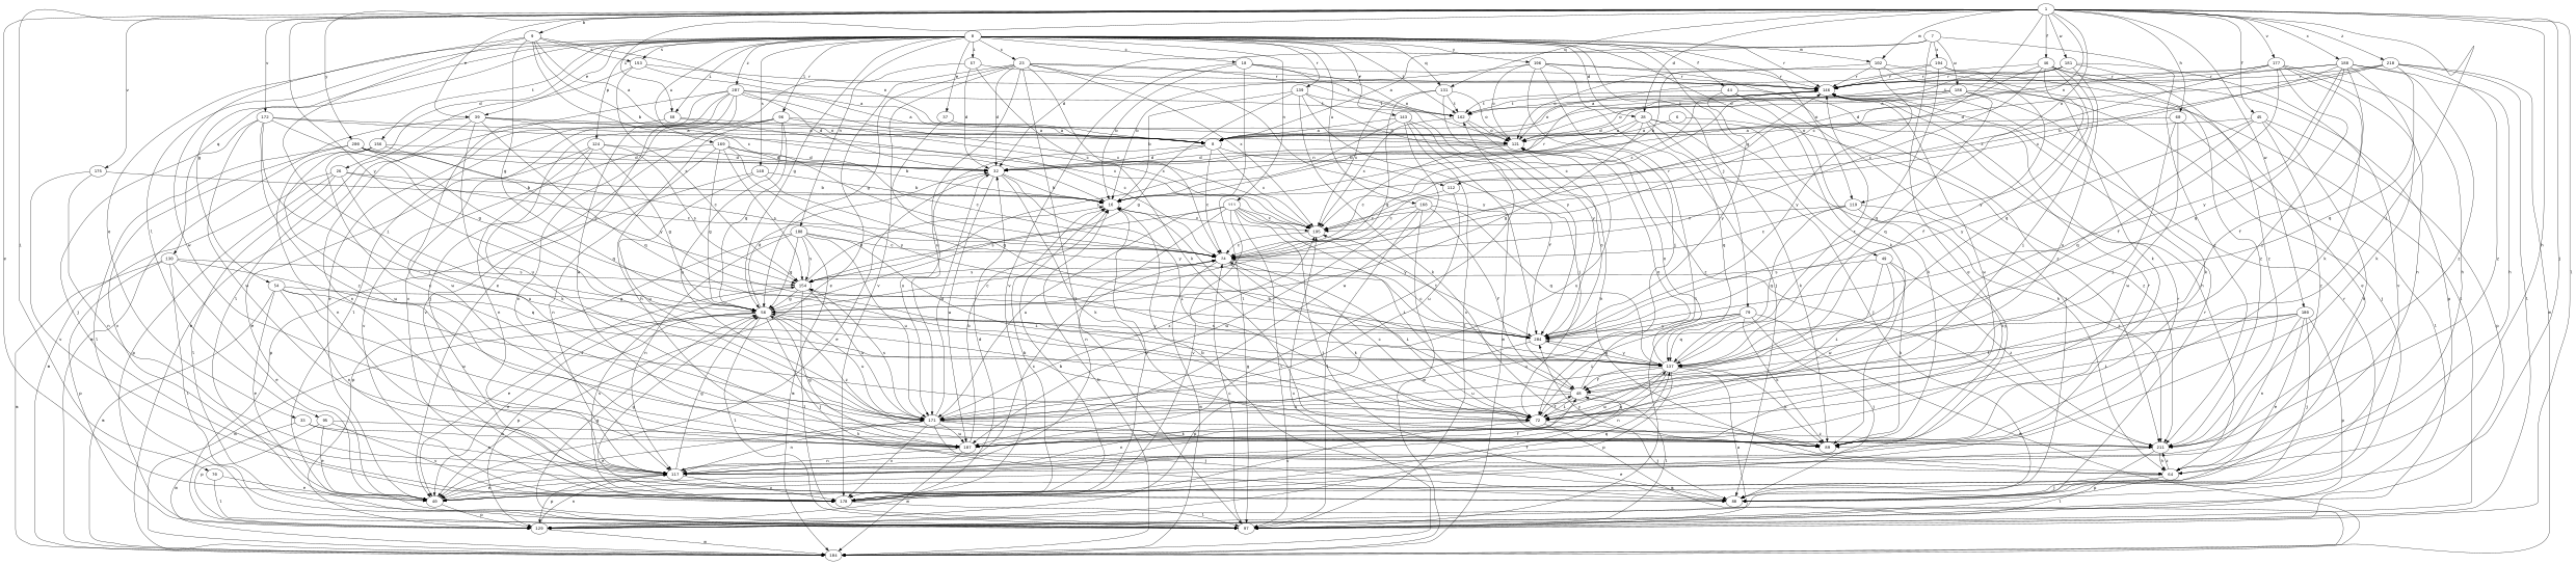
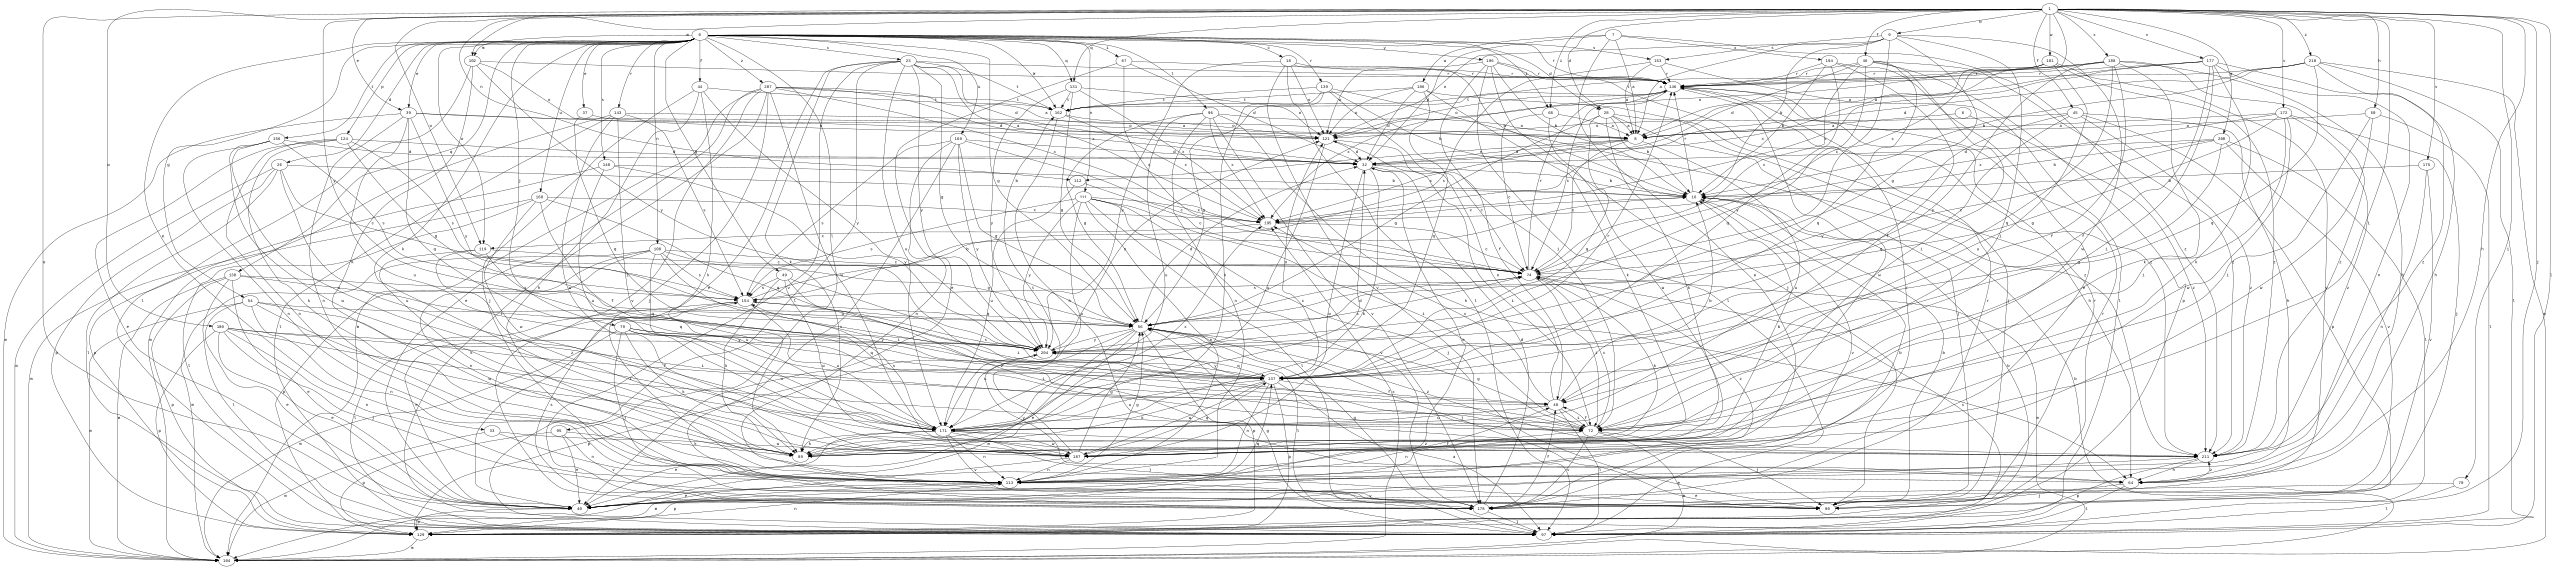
  strict digraph {
    fontname="Liberation Mono"
    node [fontname="Liberation Mono"]
    edge [fontname="Liberation Mono"]
    0
    18
    23
    26
    28
    33
    37
    39
    44
    49
    54
    56
    67
    68
    79
    89
    95
    96
    102
    108
    111
    119
    124
    130
    131
    139
    143
    146
    148
    153
    156
    162
    168
    169
    196
    207
    97
    204
    16
    121
    178
    40
    32
    171
    195
    24
    104
    129
    64
    80
    8
    137
    187
-   113 [label=117]
+   113
    72
    211
    154
    48
    1
    9
    45
    46
    60
    70
    112
    172
    175
    177
    180
    181
    188
    200
    210
    6
    7
    186
    194
    0 -> 18 [label=c]
    0 -> 23 [label=c]
    0 -> 26 [label=d]
    0 -> 28 [label=d]
    0 -> 33 [label=e]
    0 -> 37 [label=e]
    0 -> 39 [label=e]
    0 -> 44 [label=f]
    0 -> 49 [label=g]
    0 -> 54 [label=g]
    0 -> 56 [label=g]
    0 -> 67 [label=i]
    0 -> 68 [label=i]
    0 -> 79 [label=j]
    0 -> 89 [label=k]
    0 -> 95 [label=l]
    0 -> 96 [label=l]
    0 -> 102 [label=m]
    0 -> 108 [label=n]
    0 -> 111 [label=n]
    0 -> 119 [label=o]
    0 -> 124 [label=p]
    0 -> 130 [label=q]
    0 -> 131 [label=q]
    0 -> 139 [label=r]
    0 -> 143 [label=r]
    0 -> 146 [label=r]
    0 -> 148 [label=s]
    0 -> 153 [label=s]
    0 -> 156 [label=t]
    0 -> 162 [label=t]
    0 -> 168 [label=u]
    0 -> 169 [label=u]
    0 -> 196 [label=y]
    0 -> 207 [label=z]
    18 -> 146 [label=r]
    18 -> 97 [label=l]
    18 -> 204 [label=y]
    18 -> 16 [label=b]
    18 -> 121 [label=o]
    18 -> 178 [label=v]
    23 -> 56 [label=g]
    23 -> 89 [label=k]
    23 -> 146 [label=r]
    23 -> 162 [label=t]
    23 -> 97 [label=l]
    23 -> 204 [label=y]
    23 -> 178 [label=v]
    23 -> 40 [label=e]
    23 -> 32 [label=d]
    23 -> 171 [label=u]
    23 -> 195 [label=x]
    26 -> 97 [label=l]
    26 -> 16 [label=b]
    26 -> 171 [label=u]
    26 -> 24 [label=c]
    26 -> 104 [label=m]
    26 -> 129 [label=p]
    28 -> 56 [label=g]
    28 -> 89 [label=k]
    28 -> 16 [label=b]
    28 -> 64 [label=h]
    28 -> 80 [label=j]
    28 -> 8 [label=a]
    28 -> 137 [label=q]
    33 -> 104 [label=m]
    33 -> 187 [label=w]
    33 -> 113 [label=n]
    37 -> 121 [label=o]
    37 -> 137 [label=q]
    39 -> 204 [label=y]
    39 -> 121 [label=o]
    39 -> 171 [label=u]
    39 -> 104 [label=m]
    39 -> 8 [label=a]
    39 -> 137 [label=q]
    39 -> 113 [label=n]
    44 -> 89 [label=k]
    44 -> 162 [label=t]
    44 -> 204 [label=y]
    44 -> 64 [label=h]
    44 -> 80 [label=j]
    49 -> 89 [label=k]
    49 -> 187 [label=w]
    49 -> 72 [label=i]
    49 -> 211 [label=z]
    49 -> 154 [label=s]
    54 -> 56 [label=g]
    54 -> 40 [label=e]
    54 -> 104 [label=m]
    54 -> 187 [label=w]
    54 -> 113 [label=n]
    54 -> 72 [label=i]
    56 -> 97 [label=l]
    56 -> 204 [label=y]
    56 -> 40 [label=e]
    56 -> 32 [label=d]
    56 -> 171 [label=u]
    56 -> 24 [label=c]
    56 -> 104 [label=m]
    56 -> 129 [label=p]
    56 -> 80 [label=j]
    56 -> 211 [label=z]
    67 -> 146 [label=r]
    67 -> 40 [label=e]
    67 -> 32 [label=d]
    67 -> 24 [label=c]
    68 -> 24 [label=c]
    68 -> 8 [label=a]
    68 -> 187 [label=w]
    79 -> 89 [label=k]
    79 -> 204 [label=y]
    79 -> 171 [label=u]
    79 -> 104 [label=m]
    79 -> 80 [label=j]
    79 -> 137 [label=q]
    79 -> 72 [label=i]
    95 -> 89 [label=k]
    95 -> 178 [label=v]
    95 -> 40 [label=e]
    95 -> 129 [label=p]
    96 -> 56 [label=g]
    96 -> 178 [label=v]
    96 -> 171 [label=u]
    96 -> 195 [label=x]
    96 -> 64 [label=h]
    96 -> 8 [label=a]
    96 -> 113 [label=n]
    102 -> 89 [label=k]
    102 -> 146 [label=r]
    102 -> 97 [label=l]
    102 -> 204 [label=y]
    102 -> 121 [label=o]
    108 -> 56 [label=g]
    108 -> 171 [label=u]
    108 -> 24 [label=c]
    108 -> 104 [label=m]
    108 -> 129 [label=p]
    108 -> 113 [label=n]
    108 -> 72 [label=i]
    108 -> 154 [label=s]
    111 -> 97 [label=l]
    111 -> 204 [label=y]
    111 -> 178 [label=v]
    111 -> 171 [label=u]
    111 -> 195 [label=x]
    111 -> 80 [label=j]
    111 -> 113 [label=n]
    111 -> 72 [label=i]
    111 -> 154 [label=s]
    119 -> 89 [label=k]
-   119 -> 195 [label=x]
+   195 -> 119 [label=x]
    119 -> 24 [label=c]
    119 -> 137 [label=q]
    119 -> 211 [label=z]
    124 -> 56 [label=g]
    124 -> 89 [label=k]
    124 -> 40 [label=e]
    124 -> 32 [label=d]
    124 -> 113 [label=n]
    124 -> 154 [label=s]
    130 -> 97 [label=l]
    130 -> 40 [label=e]
    130 -> 104 [label=m]
    130 -> 129 [label=p]
    130 -> 137 [label=q]
    130 -> 154 [label=s]
    131 -> 56 [label=g]
    131 -> 162 [label=t]
    131 -> 204 [label=y]
    131 -> 121 [label=o]
    131 -> 195 [label=x]
    139 -> 56 [label=g]
    139 -> 89 [label=k]
    139 -> 162 [label=t]
    139 -> 16 [label=b]
    139 -> 211 [label=z]
    139 -> 48 [label=f]
    143 -> 97 [label=l]
    143 -> 104 [label=m]
    143 -> 8 [label=a]
    143 -> 187 [label=w]
    143 -> 72 [label=i]
    143 -> 154 [label=s]
    146 -> 162 [label=t]
    146 -> 121 [label=o]
    146 -> 195 [label=x]
    146 -> 24 [label=c]
    146 -> 187 [label=w]
    148 -> 204 [label=y]
    148 -> 16 [label=b]
    148 -> 171 [label=u]
    148 -> 129 [label=p]
    153 -> 146 [label=r]
    153 -> 97 [label=l]
    153 -> 8 [label=a]
    153 -> 154 [label=s]
    156 -> 32 [label=d]
    156 -> 171 [label=u]
    156 -> 187 [label=w]
    156 -> 113 [label=n]
    156 -> 154 [label=s]
    162 -> 121 [label=o]
    162 -> 195 [label=x]
    162 -> 64 [label=h]
    168 -> 97 [label=l]
    168 -> 195 [label=x]
    168 -> 104 [label=m]
    168 -> 137 [label=q]
    168 -> 187 [label=w]
    168 -> 48 [label=f]
    169 -> 56 [label=g]
    169 -> 204 [label=y]
    169 -> 178 [label=v]
    169 -> 32 [label=d]
    169 -> 24 [label=c]
    169 -> 113 [label=n]
    169 -> 154 [label=s]
    196 -> 146 [label=r]
    196 -> 97 [label=l]
    196 -> 16 [label=b]
    196 -> 121 [label=o]
    196 -> 80 [label=j]
    196 -> 72 [label=i]
    196 -> 211 [label=z]
    207 -> 162 [label=t]
    207 -> 97 [label=l]
    207 -> 178 [label=v]
    207 -> 40 [label=e]
    207 -> 32 [label=d]
    207 -> 195 [label=x]
    207 -> 104 [label=m]
    207 -> 80 [label=j]
    207 -> 8 [label=a]
    207 -> 187 [label=w]
    97 -> 56 [label=g]
    97 -> 24 [label=c]
    204 -> 121 [label=o]
    204 -> 24 [label=c]
    204 -> 129 [label=p]
    204 -> 137 [label=q]
    16 -> 146 [label=r]
    16 -> 178 [label=v]
    16 -> 195 [label=x]
    121 -> 32 [label=d]
    121 -> 171 [label=u]
    121 -> 24 [label=c]
    178 -> 56 [label=g]
    178 -> 146 [label=r]
    178 -> 97 [label=l]
    178 -> 16 [label=b]
    178 -> 32 [label=d]
    178 -> 154 [label=s]
    178 -> 48 [label=f]
    40 -> 129 [label=p]
    40 -> 137 [label=q]
    32 -> 89 [label=k]
    32 -> 16 [label=b]
    32 -> 40 [label=e]
    32 -> 187 [label=w]
    32 -> 72 [label=i]
    171 -> 89 [label=k]
    171 -> 178 [label=v]
    171 -> 40 [label=e]
    171 -> 32 [label=d]
    171 -> 195 [label=x]
    171 -> 80 [label=j]
    171 -> 187 [label=w]
    171 -> 113 [label=n]
    171 -> 211 [label=z]
    171 -> 154 [label=s]
    195 -> 24 [label=c]
    24 -> 89 [label=k]
    24 -> 146 [label=r]
    24 -> 104 [label=m]
    24 -> 72 [label=i]
    24 -> 154 [label=s]
    104 -> 16 [label=b]
    104 -> 195 [label=x]
    129 -> 146 [label=r]
    129 -> 16 [label=b]
    129 -> 104 [label=m]
    129 -> 113 [label=n]
    64 -> 97 [label=l]
    64 -> 204 [label=y]
    64 -> 80 [label=j]
    64 -> 211 [label=z]
    80 -> 146 [label=r]
    80 -> 16 [label=b]
    8 -> 32 [label=d]
    8 -> 171 [label=u]
    8 -> 195 [label=x]
    8 -> 24 [label=c]
    8 -> 112 [label=n]
    137 -> 89 [label=k]
    137 -> 146 [label=r]
    137 -> 97 [label=a]
    137 -> 204 [label=y]
    137 -> 121 [label=o]
    137 -> 171 [label=u]
    137 -> 129 [label=p]
    137 -> 187 [label=w]
    137 -> 113 [label=n]
    137 -> 154 [label=s]
    137 -> 48 [label=f]
    187 -> 56 [label=g]
    187 -> 162 [label=t]
    187 -> 16 [label=b]
    187 -> 104 [label=m]
    187 -> 137 [label=q]
    187 -> 113 [label=n]
    113 -> 56 [label=g]
    113 -> 146 [label=r]
    113 -> 178 [label=v]
    113 -> 40 [label=e]
    113 -> 24 [label=c]
    113 -> 129 [label=p]
    113 -> 48 [label=f]
    72 -> 56 [label=g]
    72 -> 178 [label=v]
    72 -> 24 [label=c]
    72 -> 104 [label=m]
    72 -> 80 [label=j]
    72 -> 113 [label=n]
    72 -> 48 [label=f]
    211 -> 40 [label=e]
    211 -> 129 [label=p]
    211 -> 64 [label=h]
    154 -> 56 [label=g]
    154 -> 97 [label=l]
    154 -> 16 [label=b]
    154 -> 40 [label=e]
    154 -> 171 [label=u]
    48 -> 97 [label=l]
    48 -> 16 [label=b]
    48 -> 121 [label=o]
    48 -> 171 [label=u]
    48 -> 195 [label=x]
    48 -> 72 [label=i]
    1 -> 28 [label=d]
    1 -> 39 [label=e]
    1 -> 68 [label=i]
    1 -> 102 [label=m]
    1 -> 119 [label=o]
    1 -> 131 [label=q]
    1 -> 97 [label=l]
    1 -> 204 [label=y]
    1 -> 40 [label=e]
    1 -> 24 [label=c]
    1 -> 64 [label=h]
    1 -> 80 [label=j]
    1 -> 72 [label=i]
    1 -> 9 [label=b]
    1 -> 45 [label=f]
    1 -> 46 [label=f]
    1 -> 60 [label=h]
    1 -> 70 [label=i]
    1 -> 112 [label=n]
    1 -> 172 [label=v]
    1 -> 175 [label=v]
    1 -> 177 [label=v]
    1 -> 180 [label=w]
    1 -> 181 [label=w]
    1 -> 188 [label=x]
    1 -> 200 [label=y]
    1 -> 210 [label=z]
    9 -> 56 [label=g]
    9 -> 153 [label=s]
    9 -> 16 [label=b]
    9 -> 121 [label=o]
    9 -> 24 [label=c]
    9 -> 8 [label=a]
    9 -> 187 [label=w]
    9 -> 72 [label=i]
    45 -> 204 [label=y]
    45 -> 121 [label=o]
    45 -> 129 [label=p]
    45 -> 64 [label=h]
    45 -> 137 [label=q]
    45 -> 211 [label=z]
    46 -> 146 [label=r]
    46 -> 204 [label=y]
    46 -> 32 [label=d]
    46 -> 24 [label=c]
    46 -> 129 [label=p]
    46 -> 137 [label=q]
    46 -> 72 [label=i]
    46 -> 211 [label=z]
    60 -> 97 [label=l]
    60 -> 8 [label=a]
    60 -> 187 [label=w]
    60 -> 72 [label=i]
    70 -> 97 [label=l]
    70 -> 40 [label=e]
    112 -> 171 [label=u]
    112 -> 24 [label=c]
    172 -> 56 [label=g]
    172 -> 195 [label=x]
    172 -> 80 [label=j]
    172 -> 8 [label=a]
    172 -> 187 [label=w]
    172 -> 72 [label=i]
    172 -> 211 [label=z]
    175 -> 16 [label=b]
    175 -> 178 [label=v]
    175 -> 113 [label=n]
    177 -> 89 [label=k]
    177 -> 146 [label=r]
    177 -> 195 [label=x]
    177 -> 64 [label=h]
    177 -> 8 [label=a]
    177 -> 113 [label=n]
    177 -> 72 [label=i]
    177 -> 48 [label=f]
    180 -> 204 [label=y]
    180 -> 40 [label=e]
    180 -> 129 [label=p]
    180 -> 80 [label=j]
    180 -> 113 [label=n]
    180 -> 72 [label=i]
    180 -> 48 [label=f]
    181 -> 146 [label=r]
    181 -> 121 [label=o]
    181 -> 178 [label=v]
    181 -> 171 [label=u]
    181 -> 8 [label=a]
    181 -> 211 [label=z]
    188 -> 89 [label=k]
    188 -> 146 [label=r]
    188 -> 162 [label=t]
    188 -> 204 [label=y]
    188 -> 195 [label=x]
    188 -> 64 [label=h]
    188 -> 137 [label=q]
    188 -> 211 [label=z]
    188 -> 48 [label=f]
    200 -> 97 [label=l]
    200 -> 16 [label=b]
    200 -> 178 [label=v]
    200 -> 32 [label=d]
    200 -> 24 [label=c]
    200 -> 137 [label=q]
    210 -> 146 [label=r]
    210 -> 97 [label=l]
    210 -> 16 [label=b]
    210 -> 32 [label=d]
    210 -> 104 [label=m]
    210 -> 137 [label=q]
    210 -> 211 [label=z]
    6 -> 8 [label=a]
    6 -> 211 [label=z]
    7 -> 40 [label=e]
    7 -> 32 [label=d]
    7 -> 8 [label=a]
    7 -> 211 [label=z]
    7 -> 186 [label=w]
    7 -> 194 [label=x]
    186 -> 89 [label=k]
    186 -> 162 [label=t]
    186 -> 121 [label=o]
    186 -> 32 [label=d]
    186 -> 80 [label=j]
    186 -> 137 [label=q]
    194 -> 146 [label=r]
    194 -> 16 [label=b]
    194 -> 40 [label=e]
    194 -> 137 [label=q]
    194 -> 48 [label=f]
  }
